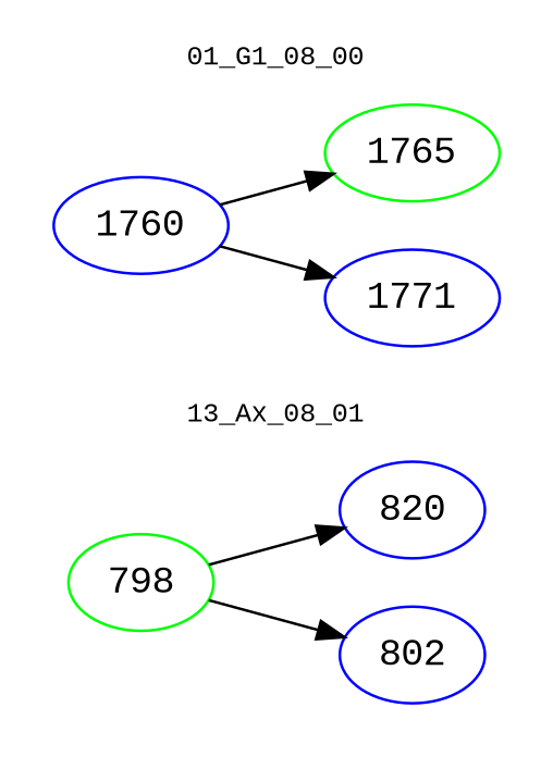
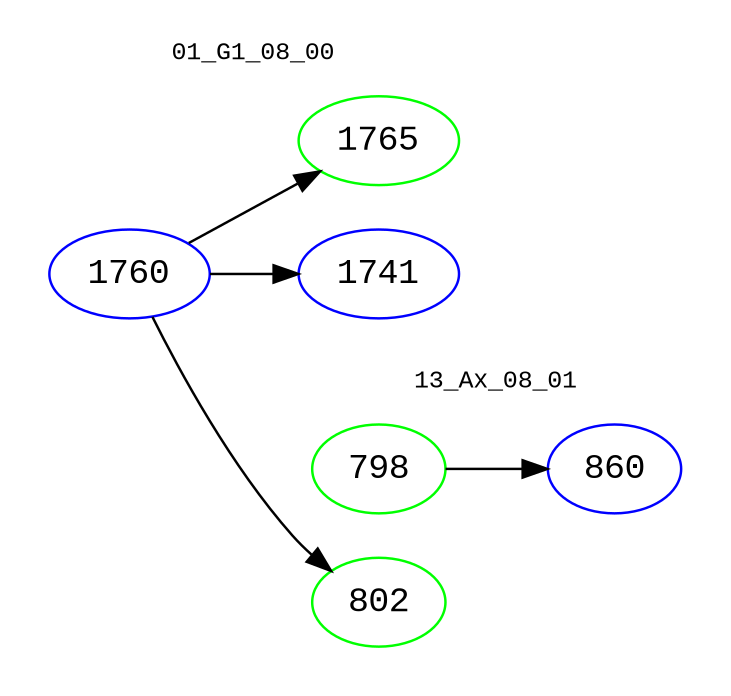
  digraph {
    fontname="Liberation Mono"
    rankdir=LR
    node [color=blue fontname="Liberation Mono"]
    edge [color=black fontname="Liberation Mono"]
    n1 [color=green label=798]
-   n2 [label=802]
-   n3 [label=820]
+   n2 [color=green label=802]
+   n3 [label=860]
    n4 [label=1760]
-   n5 [label=1771]
+   n5 [label=1741]
    n6 [color=green label=1765]
    subgraph cluster_1 {
      color=white
      fontsize=10
      label="13_Ax_08_01"
      n1
      n2
      n3
    }
    subgraph cluster_2 {
      color=white
      fontsize=10
      label="01_G1_08_00"
      n4
      n5
      n6
    }
-   n1 -> n2
+   n4 -> n2
    n1 -> n3
    n4 -> n5
    n4 -> n6
  }
